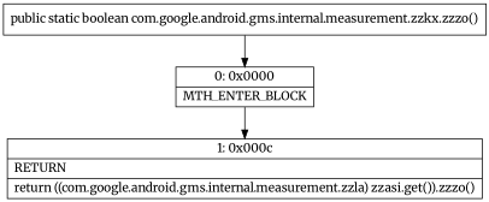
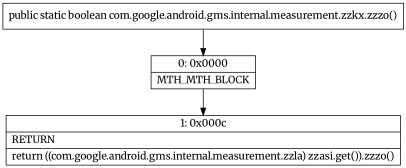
  digraph {
    fontname=Merriweather
    node [shape=record fontname=Merriweather]
    edge [fontname=Merriweather]
-   n1 [label="{0\:\ 0x0000|MTH_ENTER_BLOCK\l}"]
+   n1 [label="{0\:\ 0x0000|MTH_MTH_BLOCK\l}"]
    n2 [label="{1\:\ 0x000c|RETURN\l|return ((com.google.android.gms.internal.measurement.zzla) zzasi.get()).zzzo()\l}"]
    n3 [label="{public static boolean com.google.android.gms.internal.measurement.zzkx.zzzo() }"]
    n1 -> n2
    n3 -> n1
  }
